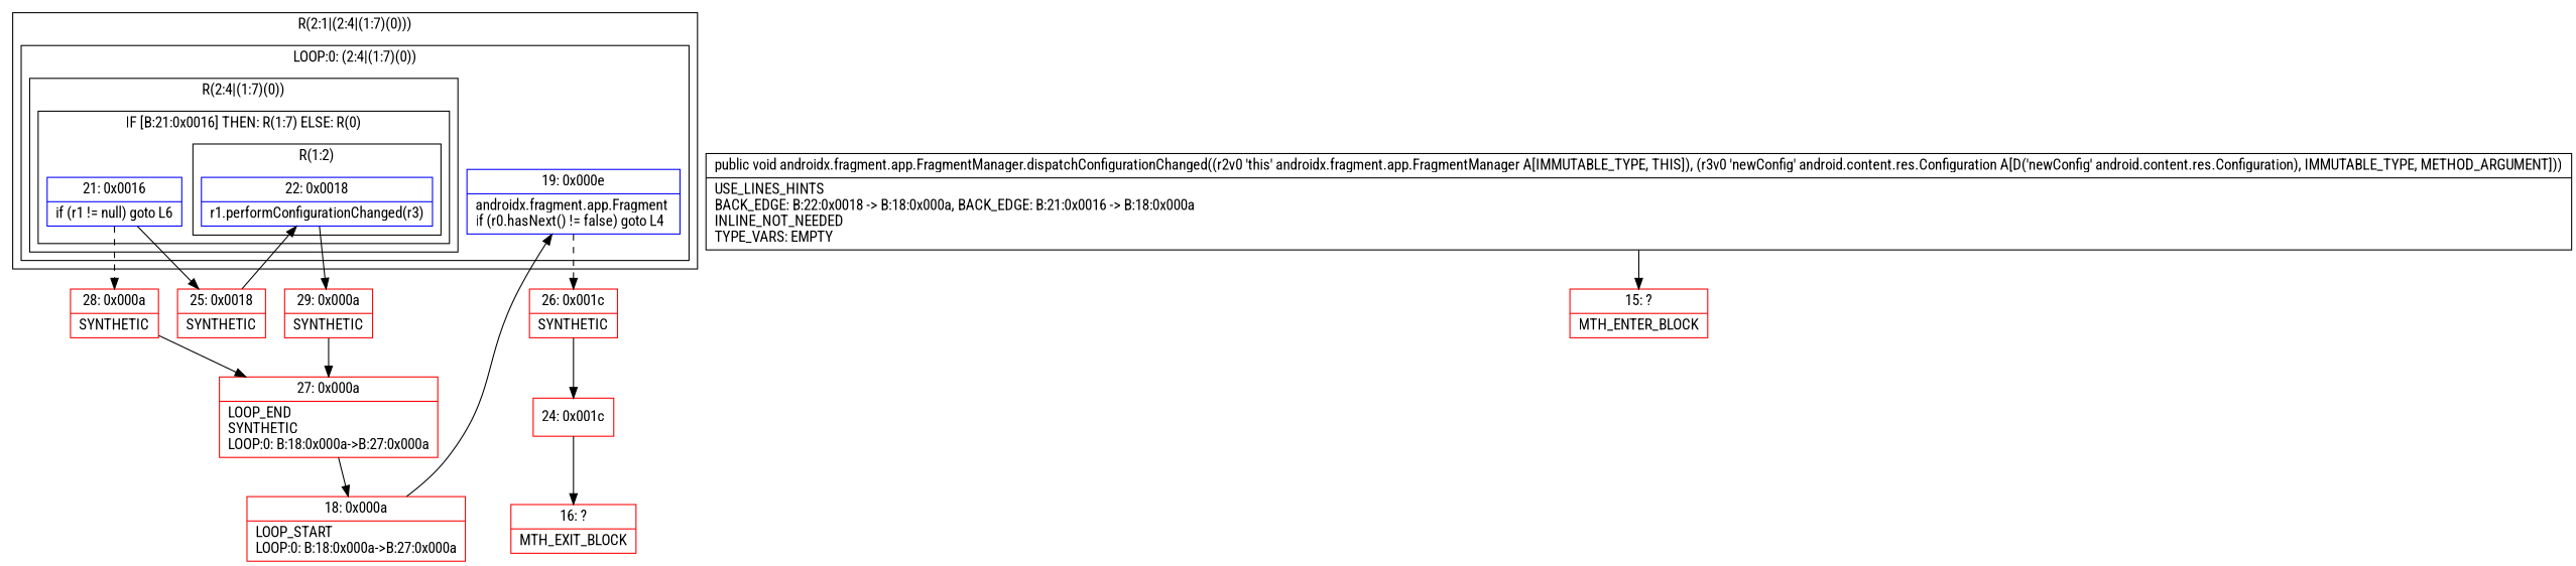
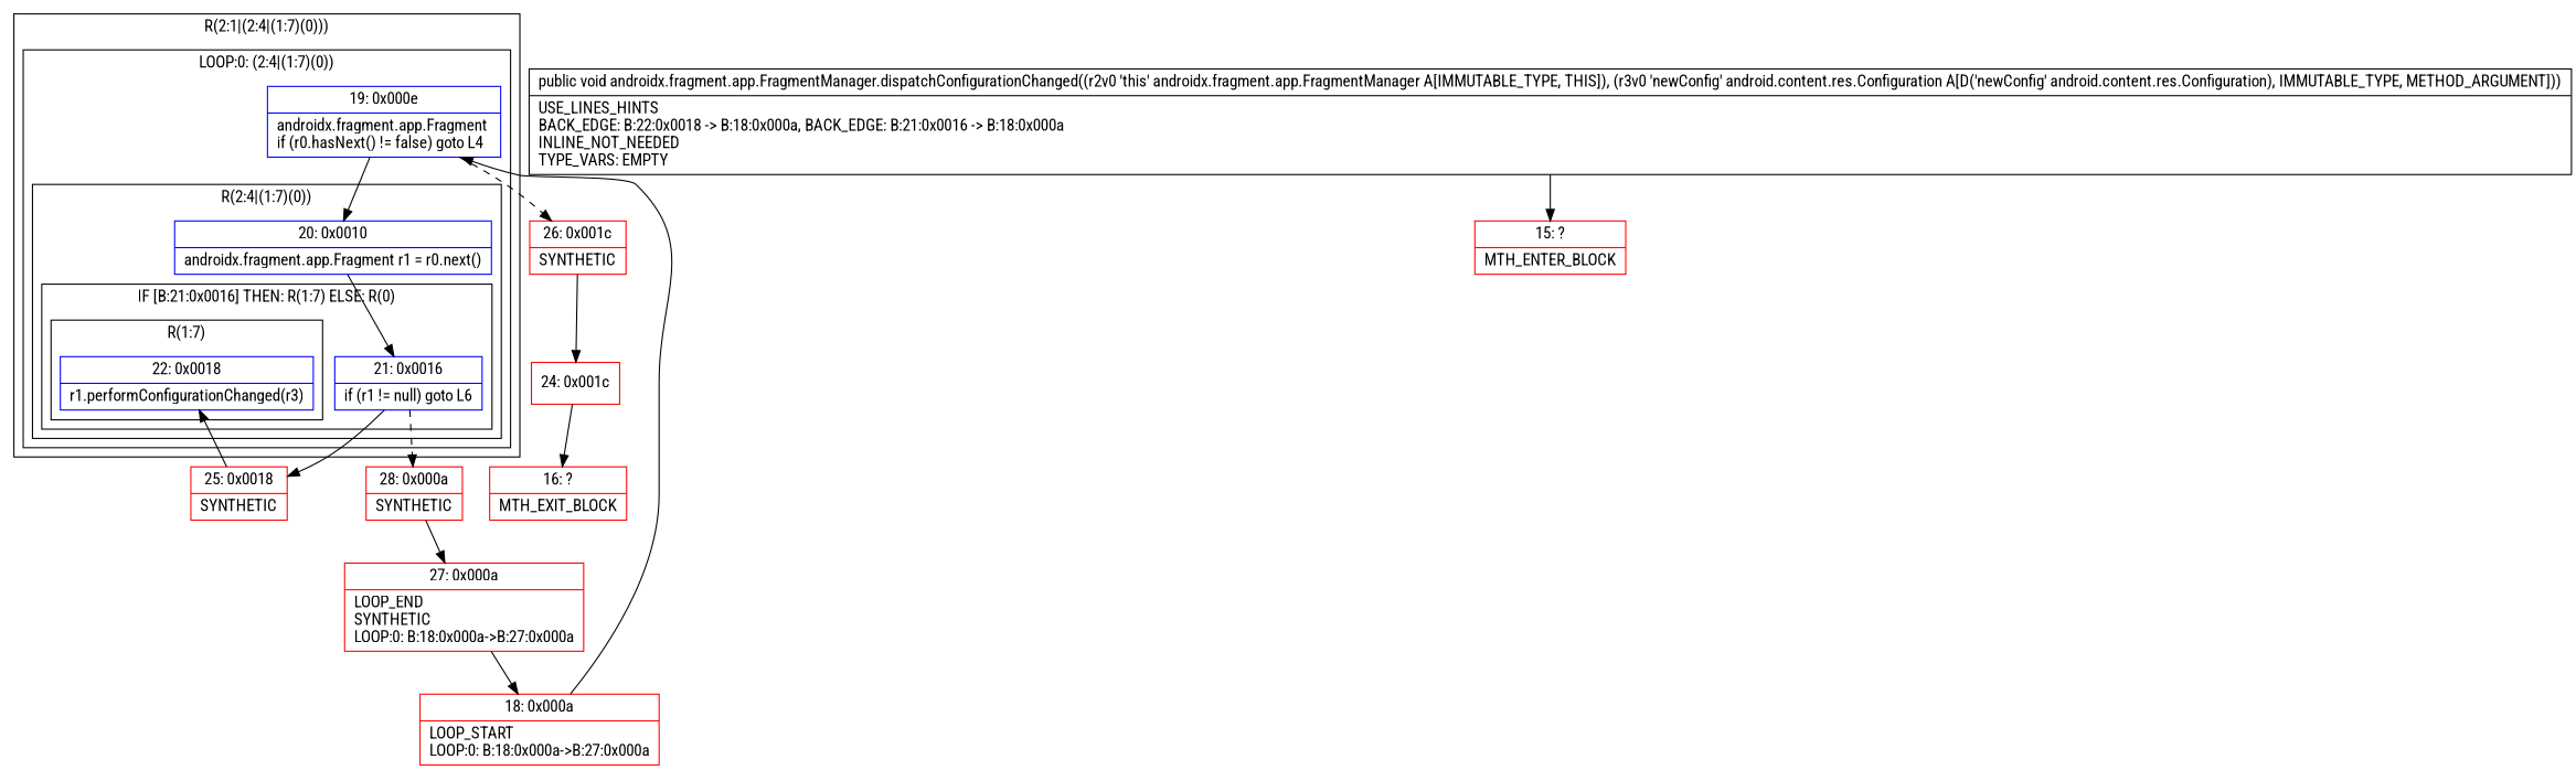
  digraph {
    fontname="Roboto Condensed"
    node [color=red fontname="Roboto Condensed" shape=record]
    edge [fontname="Roboto Condensed"]
    n1 [color=blue label="{22\:\ 0x0018|r1.performConfigurationChanged(r3)\l}"]
    n2 [color=blue label="{21\:\ 0x0016|if (r1 != null) goto L6\l}"]
+   n3 [color=blue label="{20\:\ 0x0010|androidx.fragment.app.Fragment r1 = r0.next()\l}"]
    n4 [color=blue label="{19\:\ 0x000e|androidx.fragment.app.Fragment \lif (r0.hasNext() != false) goto L4\l}"]
-   n5 [label="{29\:\ 0x000a|SYNTHETIC\l}"]
    n6 [label="{25\:\ 0x0018|SYNTHETIC\l}"]
    n7 [label="{28\:\ 0x000a|SYNTHETIC\l}"]
    n8 [label="{26\:\ 0x001c|SYNTHETIC\l}"]
    n9 [label="{18\:\ 0x000a|LOOP_START\lLOOP:0: B:18:0x000a\-\>B:27:0x000a\l}"]
    n10 [label="{24\:\ 0x001c}"]
    n11 [label="{27\:\ 0x000a|LOOP_END\lSYNTHETIC\lLOOP:0: B:18:0x000a\-\>B:27:0x000a\l}"]
    n12 [label="{15\:\ ?|MTH_ENTER_BLOCK\l}"]
    n13 [label="{16\:\ ?|MTH_EXIT_BLOCK\l}"]
    n14 [label="{public void androidx.fragment.app.FragmentManager.dispatchConfigurationChanged((r2v0 'this' androidx.fragment.app.FragmentManager A[IMMUTABLE_TYPE, THIS]), (r3v0 'newConfig' android.content.res.Configuration A[D('newConfig' android.content.res.Configuration), IMMUTABLE_TYPE, METHOD_ARGUMENT]))  | USE_LINES_HINTS\lBACK_EDGE: B:22:0x0018 \-\> B:18:0x000a, BACK_EDGE: B:21:0x0016 \-\> B:18:0x000a\lINLINE_NOT_NEEDED\lTYPE_VARS: EMPTY\l}" color=""]
    subgraph cluster_1 {
      label="R(2:1|(2:4|(1:7)(0)))"
      subgraph cluster_2 {
        label="LOOP:0: (2:4|(1:7)(0))"
        n4
        subgraph cluster_3 {
          label="R(2:4|(1:7)(0))"
+         n3
          subgraph cluster_4 {
            label="IF [B:21:0x0016] THEN: R(1:7) ELSE: R(0)"
            n2
            subgraph cluster_5 {
-             label="R(1:2)"
+             label="R(1:7)"
              n1
            }
            subgraph cluster_6 {
              label="R(0)"
            }
          }
        }
      }
    }
-   n1 -> n5
    n2 -> n6
    n2 -> n7 [style=dashed]
+   n3 -> n2
+   n4 -> n3
    n4 -> n8 [style=dashed]
-   n5 -> n11
    n6 -> n1
    n7 -> n11
    n8 -> n10
    n9 -> n4
    n10 -> n13
    n11 -> n9
    n14 -> n12
  }
